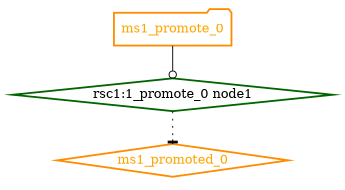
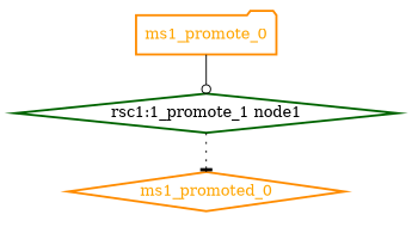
  digraph {
    node [color=darkorange fontcolor=orange style=bold shape=diamond]
    ms1_promote_0 [shape=folder]
-   "rsc1:1_promote_0 node1" [color=darkgreen fontcolor=black]
+   "rsc1:1_promote_0 node1" [color=darkgreen fontcolor=black label="rsc1:1_promote_1 node1"]
    ms1_promoted_0
    ms1_promote_0 -> "rsc1:1_promote_0 node1" [style=solid arrowhead=odot]
    "rsc1:1_promote_0 node1" -> ms1_promoted_0 [style=dotted arrowhead=tee]
  }
